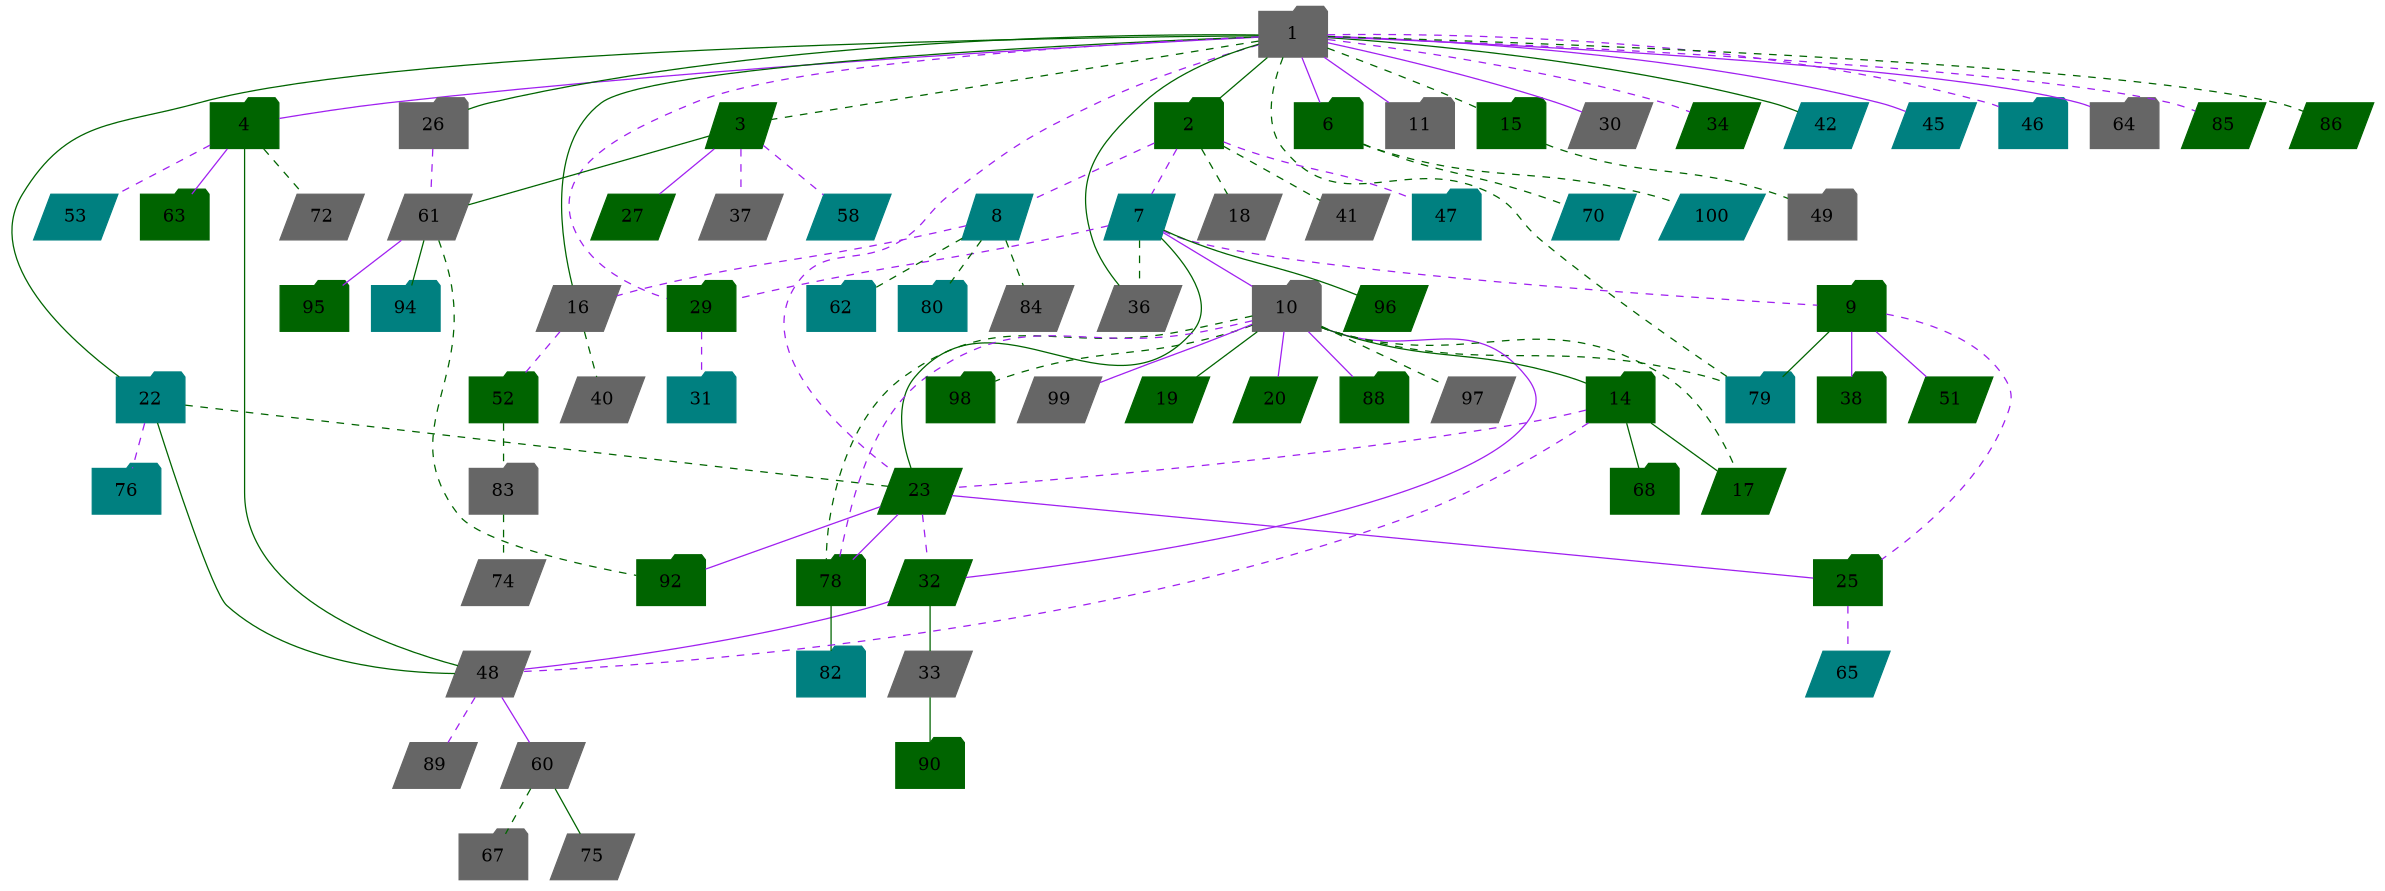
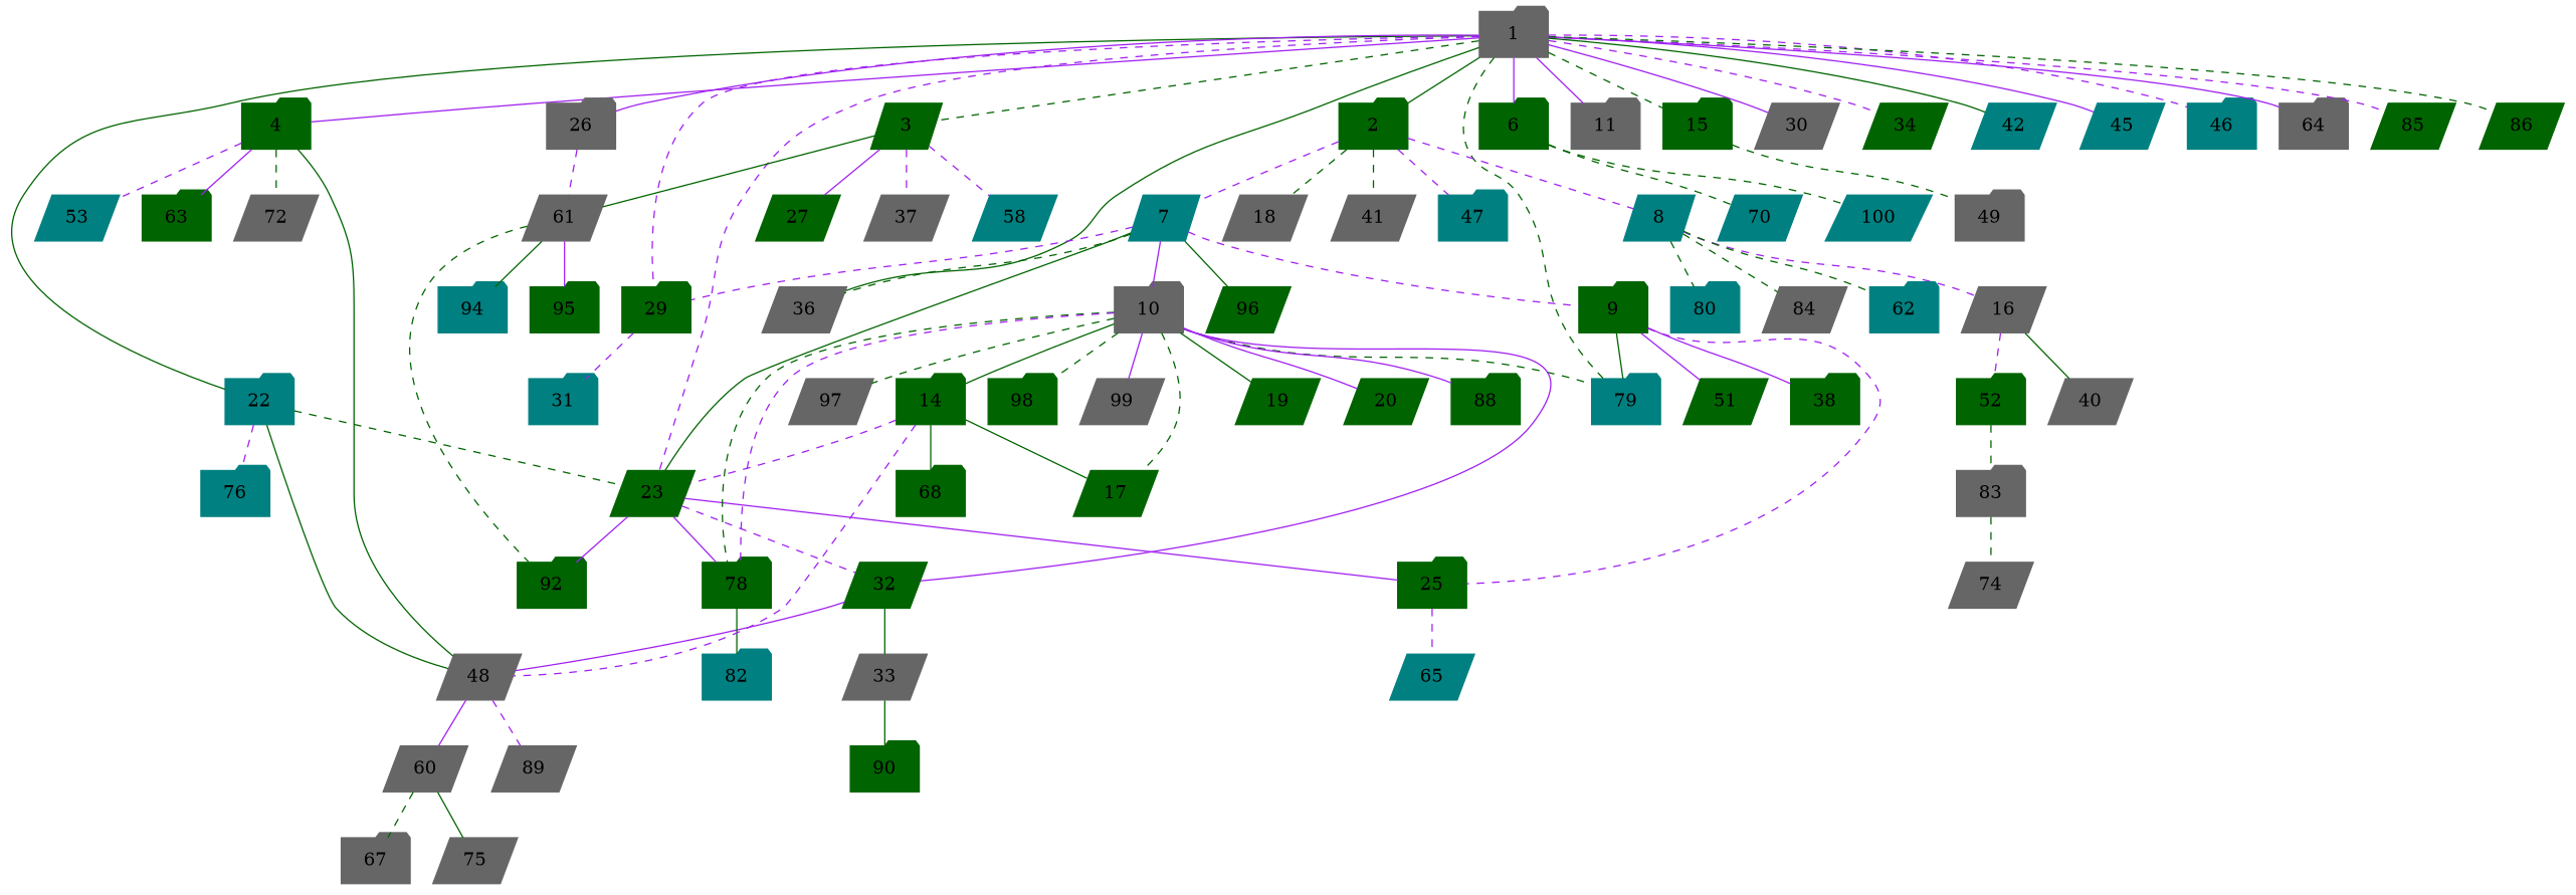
  graph {
    node [color=darkgreen shape=parallelogram style=filled]
    edge [color=darkgreen style=dashed]
    1 [color=gray40 shape=folder super="+35"]
    2 [shape=folder super="+5"]
    3 [super="+12"]
    4 [shape=folder super="+77"]
    6 [shape=folder super="+13"]
    11 [color=gray40 shape=folder]
    15 [shape=folder]
    16 [color=gray40 super="+43"]
    22 [color=teal shape=folder]
    23 [super="+50"]
    26 [color=gray40 shape=folder]
    29 [shape=folder super="+71"]
    30 [color=gray40]
    34
    36 [color=gray40]
    42 [color=teal]
    45 [color=teal]
    46 [color=teal shape=folder]
    64 [color=gray40 shape=folder]
    79 [color=teal shape=folder super="+84"]
    85
    86
    7 [color=teal super="+57"]
    8 [color=teal super="+54"]
    18 [color=gray40 super="+73"]
    41 [color=gray40]
    47 [color=teal shape=folder]
    27
    37 [color=gray40]
    58 [color=teal]
    61 [color=gray40 super="+91"]
    48 [color=gray40 super="+55"]
    53 [color=teal]
    63 [shape=folder]
    72 [color=gray40]
    70 [color=teal]
    100 [color=teal]
    49 [color=gray40 shape=folder super="+56"]
    40 [color=gray40]
    52 [shape=folder super="+87"]
    76 [color=teal shape=folder]
    25 [shape=folder super="+66"]
    32 [super="+59"]
    78 [shape=folder super="+81"]
    92 [shape=folder]
    31 [color=teal shape=folder]
    9 [shape=folder super="+39"]
    10 [color=gray40 shape=folder super="+28"]
    96
    n50 [color=gray40 label=84]
    62 [color=teal shape=folder]
    80 [color=teal shape=folder]
    94 [color=teal shape=folder]
    95 [shape=folder]
    60 [color=gray40]
    89 [color=gray40 super="+93"]
    38 [shape=folder]
    51
    14 [shape=folder super="+21"]
    17
    19 [super="+24"]
    20
    88 [shape=folder]
    97 [color=gray40]
    98 [shape=folder]
    99 [color=gray40]
    65 [color=teal]
    68 [shape=folder]
    33 [color=gray40 super="+69"]
    82 [color=teal shape=folder]
    83 [color=gray40 shape=folder]
    90 [shape=folder]
    74 [color=gray40]
    67 [color=gray40 shape=folder]
    75 [color=gray40]
    1 -- 2 [style=solid weight=2]
    1 -- 3
    1 -- 4 [color=purple style=solid]
    1 -- 6 [color=purple style=solid]
    1 -- 11 [color=purple style=solid]
    1 -- 15
-   1 -- 16 [style=solid]
    1 -- 22 [style=solid]
    1 -- 23 [color=purple]
-   1 -- 26 [style=solid]
+   1 -- 26 [color=purple style=solid]
    1 -- 29 [color=purple]
    1 -- 30 [color=purple style=solid]
    1 -- 34 [color=purple]
    1 -- 36 [style=solid]
    1 -- 42 [style=solid]
    1 -- 45 [color=purple style=solid]
    1 -- 46 [color=purple]
    1 -- 64 [color=purple style=solid]
    1 -- 79
    1 -- 85 [color=purple]
    1 -- 86
    2 -- 7 [color=purple]
    2 -- 8 [color=purple]
    2 -- 18
    2 -- 41
    2 -- 47 [color=purple]
    3 -- 27 [color=purple style=solid]
    3 -- 37 [color=purple]
    3 -- 58 [color=purple]
    3 -- 61 [style=solid]
    4 -- 48 [style=solid]
    4 -- 53 [color=purple]
    4 -- 63 [color=purple style=solid]
    4 -- 72
    6 -- 70
    6 -- 100
    15 -- 49
-   16 -- 40
+   16 -- 40 [style=solid]
    16 -- 52 [color=purple]
    22 -- 23
    22 -- 48 [style=solid]
    22 -- 76 [color=purple]
    23 -- 25 [color=purple style=solid]
    23 -- 32 [color=purple]
    23 -- 78 [color=purple style=solid]
    23 -- 92 [color=purple style=solid]
    26 -- 61 [color=purple]
    29 -- 31 [color=purple]
    7 -- 23 [style=solid]
    7 -- 29 [color=purple]
    7 -- 36
    7 -- 9 [color=purple]
    7 -- 10 [color=purple style=solid]
    7 -- 96 [style=solid]
    8 -- 16 [color=purple]
    8 -- n50
    8 -- 62
    8 -- 80
    61 -- 92
    61 -- 94 [style=solid]
    61 -- 95 [color=purple style=solid]
    48 -- 60 [color=purple style=solid]
    48 -- 89 [color=purple]
    52 -- 83
    25 -- 65 [color=purple]
    32 -- 48 [color=purple style=solid]
    32 -- 33 [style=solid]
    78 -- 82 [style=solid]
    9 -- 79 [style=solid]
    9 -- 25 [color=purple]
    9 -- 38 [color=purple style=solid]
    9 -- 51 [color=purple style=solid]
    10 -- 79
    10 -- 32 [color=purple style=solid]
    10 -- 78
    10 -- 78 [color=purple]
    10 -- 14 [style=solid]
    10 -- 17
    10 -- 19 [style=solid]
    10 -- 20 [color=purple style=solid]
    10 -- 88 [color=purple style=solid]
    10 -- 97
    10 -- 98
    10 -- 99 [color=purple style=solid]
    60 -- 67
    60 -- 75 [style=solid]
    14 -- 23 [color=purple weight=2]
    14 -- 48 [color=purple]
    14 -- 17 [style=solid]
    14 -- 68 [style=solid]
    33 -- 90 [style=solid]
    83 -- 74
  }
